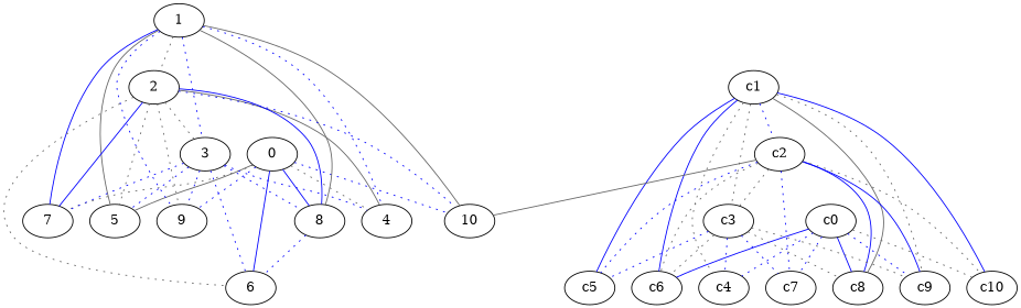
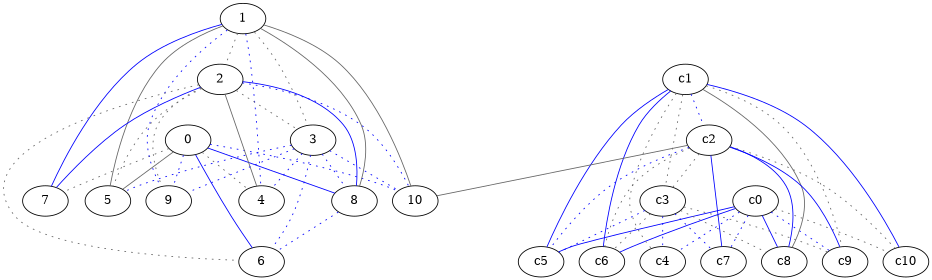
  graph {
    edge [color=blue style=dotted]
    n1 [label=0]
    n2 [label=4]
    n3 [label=5]
    n4 [label=6]
    n5 [label=7]
    n6 [label=8]
    n7 [label=9]
    n8 [label=10]
    n9 [label=1]
    n10 [label=2]
    n11 [label=3]
    c0
    c4
    c5
    c6
    c7
    c8
    c9
    c10
    c1
    c2
    c3
    n1 -- n2 [color=gray40]
    n1 -- n3 [color=gray40 style=""]
    n1 -- n4 [style=""]
    n1 -- n5 [color=gray40]
    n1 -- n6 [style=""]
    n1 -- n7
    n1 -- n8
    n6 -- n4
    n9 -- n2
    n9 -- n3 [color=gray40 style=""]
    n9 -- n5 [style=""]
    n9 -- n6 [color=gray40 style=""]
    n9 -- n7
    n9 -- n8 [color=gray40 style=""]
    n9 -- n10 [color=gray40]
-   n9 -- n11
+   n9 -- n11 [color=gray40]
    n10 -- n2 [color=gray40 style=""]
    n10 -- n3 [color=gray40]
    n10 -- n4 [color=gray40]
    n10 -- n5 [style=""]
    n10 -- n6 [style=""]
    n10 -- n7 [color=gray40]
    n10 -- n8
    n10 -- n11 [color=gray40]
    n11 -- n2
    n11 -- n3
    n11 -- n4
-   n11 -- n5
+   n11 -- n8
    n11 -- n6
    n11 -- n7
    c0 -- c4
+   c0 -- c5 [style=""]
    c0 -- c6 [style=""]
    c0 -- c7
    c0 -- c8 [style=""]
    c0 -- c9
    c0 -- c10 [color=gray40]
    c1 -- c4 [color=gray40]
    c1 -- c5 [style=""]
    c1 -- c6 [style=solid]
    c1 -- c8 [color=gray40 style=""]
    c1 -- c9 [color=gray40]
    c1 -- c10 [style=""]
    c1 -- c2
    c1 -- c3 [color=gray40]
    c2 -- n8 [color=gray40 style=""]
    c2 -- c5
    c2 -- c6 [color=gray40]
-   c2 -- c7
+   c2 -- c7 [style=""]
    c2 -- c8 [style=""]
    c2 -- c9 [style=solid]
    c2 -- c10 [color=gray40]
    c2 -- c3 [color=gray40]
    c3 -- c4
    c3 -- c5
    c3 -- c6 [color=gray40]
    c3 -- c7
    c3 -- c8 [color=gray40]
    c3 -- c9 [color=gray40]
  }
